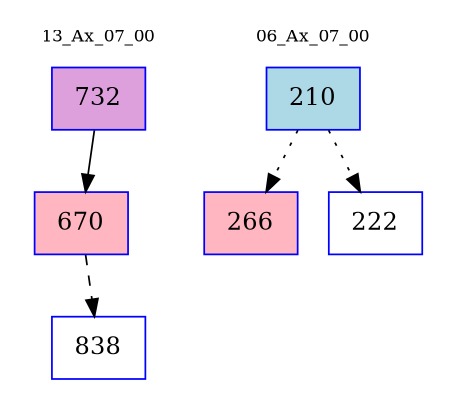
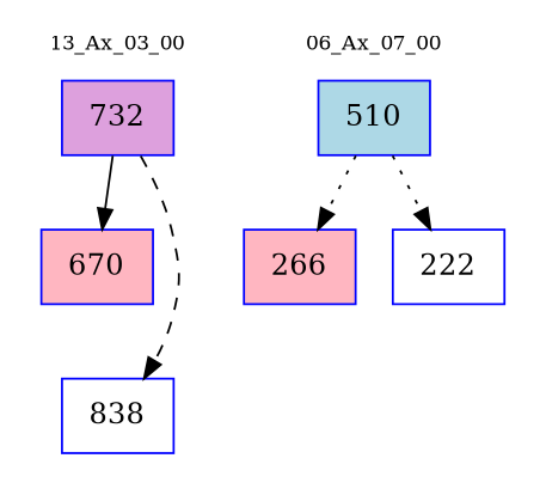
  digraph {
    node [color=blue fillcolor=lightpink shape=box style=filled]
    edge [color=black style=dotted]
    n1 [fillcolor=plum label=732]
    n2 [label=670]
    n3 [fillcolor=white label=838]
-   n4 [fillcolor=lightblue label=210]
+   n4 [fillcolor=lightblue label=510]
    n5 [label=266]
    n6 [fillcolor=white label=222]
    subgraph cluster_1 {
      color=white
      fontsize=10
-     label="13_Ax_07_00"
+     label="13_Ax_03_00"
      n1
      n2
      n3
    }
    subgraph cluster_2 {
      color=white
      fontsize=10
      label="06_Ax_07_00"
      n4
      n5
      n6
    }
    n1 -> n2 [style=solid]
-   n2 -> n3 [style=dashed]
+   n1 -> n3 [style=dashed]
    n4 -> n5
    n4 -> n6
  }
